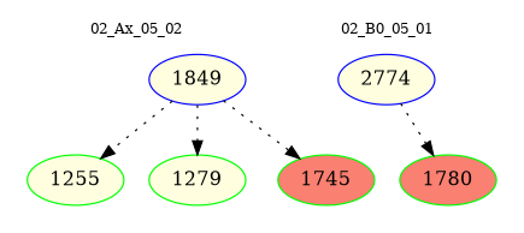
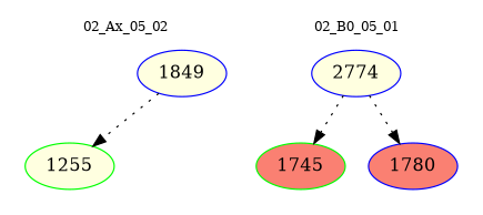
  digraph {
    node [color=green fillcolor=lightyellow style=filled]
    edge [color=black style=dotted]
    n1 [color=blue label=1849]
    n2 [label=1255]
-   n3 [label=1279]
    n4 [color=blue label=2774]
    n5 [fillcolor=salmon label=1745]
-   n6 [fillcolor=salmon label=1780]
+   n6 [color=blue fillcolor=salmon label=1780]
    subgraph cluster_1 {
      color=white
      fontsize=10
      label="02_Ax_05_02"
      n1
      n2
-     n3
    }
    subgraph cluster_2 {
      color=white
      fontsize=10
      label="02_B0_05_01"
      n4
      n5
      n6
    }
    n1 -> n2
-   n1 -> n3
-   n1 -> n5
+   n4 -> n5
    n4 -> n6
  }
